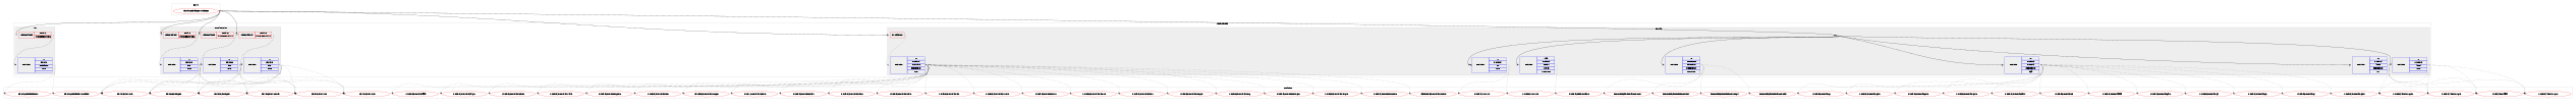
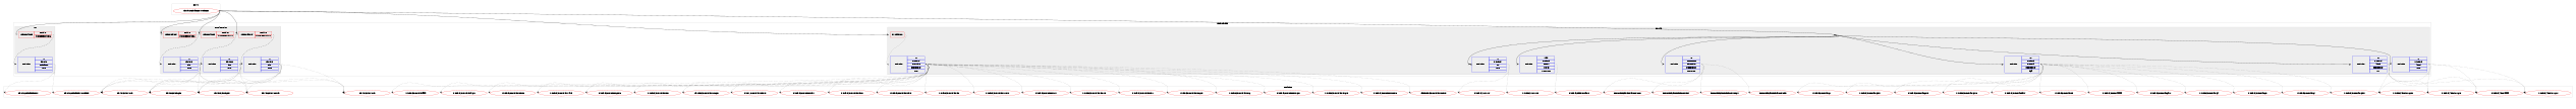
  digraph {
    compound=true
    concentrate=true
    fontname=Helvetica
    fontsize=10
    newrank=true
    rankdir=TB
    ranksep=1.5
    node [color=red fontname=Helvetica fontsize=10]
    edge [arrowhead=vee headport=w style=dotted tailport=e weight=100]
    n1 [label="dev-php/pecl-dbase-7.0.0_beta1" width=4]
    n2 [color=blue label=<<TABLE BORDER="0" CELLBORDER="1" CELLSPACING="0" CELLPADDING="4" WIDTH="220"><TR><TD ROWSPAN="6" CELLPADDING="30">pack_dep</TD></TR><TR><TD WIDTH="110">no</TD></TR><TR><TD>sys-devel</TD></TR><TR><TD>automake</TD></TR><TR><TD>greaterequal</TD></TR><TR><TD>1.15</TD></TR></TABLE>> shape=none]
    n3 [label=<<TABLE BORDER="0" CELLBORDER="1" CELLSPACING="0" CELLPADDING="4"><TR><TD CELLPADDING="10">any_of_group</TD></TR></TABLE>> shape=none]
    n4 [color=blue label=<<TABLE BORDER="0" CELLBORDER="1" CELLSPACING="0" CELLPADDING="4" WIDTH="220"><TR><TD ROWSPAN="6" CELLPADDING="30">pack_dep</TD></TR><TR><TD WIDTH="110">no</TD></TR><TR><TD>app-portage</TD></TR><TR><TD>elt-patches</TD></TR><TR><TD>greaterequal</TD></TR><TR><TD>20170422</TD></TR></TABLE>> shape=none]
    n5 [color=blue label=<<TABLE BORDER="0" CELLBORDER="1" CELLSPACING="0" CELLPADDING="4" WIDTH="220"><TR><TD ROWSPAN="6" CELLPADDING="30">pack_dep</TD></TR><TR><TD WIDTH="110">no</TD></TR><TR><TD>sys-devel</TD></TR><TR><TD>autoconf</TD></TR><TR><TD>greaterequal</TD></TR><TR><TD>2.69</TD></TR></TABLE>> shape=none]
    n6 [color=blue label=<<TABLE BORDER="0" CELLBORDER="1" CELLSPACING="0" CELLPADDING="4" WIDTH="220"><TR><TD ROWSPAN="6" CELLPADDING="30">pack_dep</TD></TR><TR><TD WIDTH="110">no</TD></TR><TR><TD>sys-devel</TD></TR><TR><TD>libtool</TD></TR><TR><TD>greaterequal</TD></TR><TR><TD>2.4</TD></TR></TABLE>> shape=none]
    n7 [color=blue label=<<TABLE BORDER="0" CELLBORDER="1" CELLSPACING="0" CELLPADDING="4" WIDTH="220"><TR><TD ROWSPAN="6" CELLPADDING="30">pack_dep</TD></TR><TR><TD WIDTH="110">no</TD></TR><TR><TD>sys-devel</TD></TR><TR><TD>libtool</TD></TR><TR><TD>none</TD></TR><TR><TD></TD></TR></TABLE>> shape=none]
    n8 [color=blue label=<<TABLE BORDER="0" CELLBORDER="1" CELLSPACING="0" CELLPADDING="4" WIDTH="220"><TR><TD ROWSPAN="6" CELLPADDING="30">pack_dep</TD></TR><TR><TD WIDTH="110">no</TD></TR><TR><TD>sys-devel</TD></TR><TR><TD>m4</TD></TR><TR><TD>none</TD></TR><TR><TD></TD></TR></TABLE>> shape=none]
    n9 [color=blue label=<<TABLE BORDER="0" CELLBORDER="1" CELLSPACING="0" CELLPADDING="4" WIDTH="220"><TR><TD ROWSPAN="6" CELLPADDING="30">pack_dep</TD></TR><TR><TD WIDTH="110">weak</TD></TR><TR><TD>sys-devel</TD></TR><TR><TD>gettext</TD></TR><TR><TD>smaller</TD></TR><TR><TD>0.18.1.1-r3</TD></TR></TABLE>> shape=none]
    n10 [color=blue label=<<TABLE BORDER="0" CELLBORDER="1" CELLSPACING="0" CELLPADDING="4" WIDTH="220"><TR><TD ROWSPAN="6" CELLPADDING="30">pack_dep</TD></TR><TR><TD WIDTH="110">no</TD></TR><TR><TD>dev-lang</TD></TR><TR><TD>php</TD></TR><TR><TD>none</TD></TR><TR><TD></TD></TR></TABLE>> shape=none]
    n11 [label=<<TABLE BORDER="0" CELLBORDER="1" CELLSPACING="0" CELLPADDING="4"><TR><TD ROWSPAN="3" CELLPADDING="10">use_conditional</TD></TR><TR><TD>positive</TD></TR><TR><TD>php_targets_php5-6</TD></TR></TABLE>> shape=none]
    n12 [color=blue label=<<TABLE BORDER="0" CELLBORDER="1" CELLSPACING="0" CELLPADDING="4" WIDTH="220"><TR><TD ROWSPAN="6" CELLPADDING="30">pack_dep</TD></TR><TR><TD WIDTH="110">no</TD></TR><TR><TD>dev-lang</TD></TR><TR><TD>php</TD></TR><TR><TD>none</TD></TR><TR><TD></TD></TR></TABLE>> shape=none]
    n13 [label=<<TABLE BORDER="0" CELLBORDER="1" CELLSPACING="0" CELLPADDING="4"><TR><TD ROWSPAN="3" CELLPADDING="10">use_conditional</TD></TR><TR><TD>positive</TD></TR><TR><TD>php_targets_php7-0</TD></TR></TABLE>> shape=none]
    n14 [color=blue label=<<TABLE BORDER="0" CELLBORDER="1" CELLSPACING="0" CELLPADDING="4" WIDTH="220"><TR><TD ROWSPAN="6" CELLPADDING="30">pack_dep</TD></TR><TR><TD WIDTH="110">no</TD></TR><TR><TD>dev-lang</TD></TR><TR><TD>php</TD></TR><TR><TD>none</TD></TR><TR><TD></TD></TR></TABLE>> shape=none]
    n15 [label=<<TABLE BORDER="0" CELLBORDER="1" CELLSPACING="0" CELLPADDING="4"><TR><TD ROWSPAN="3" CELLPADDING="10">use_conditional</TD></TR><TR><TD>positive</TD></TR><TR><TD>php_targets_php7-1</TD></TR></TABLE>> shape=none]
    n16 [color=blue label=<<TABLE BORDER="0" CELLBORDER="1" CELLSPACING="0" CELLPADDING="4" WIDTH="220"><TR><TD ROWSPAN="6" CELLPADDING="30">pack_dep</TD></TR><TR><TD WIDTH="110">no</TD></TR><TR><TD>dev-php</TD></TR><TR><TD>pecl-dbase</TD></TR><TR><TD>none</TD></TR><TR><TD></TD></TR></TABLE>> shape=none]
    n17 [label=<<TABLE BORDER="0" CELLBORDER="1" CELLSPACING="0" CELLPADDING="4"><TR><TD ROWSPAN="3" CELLPADDING="10">use_conditional</TD></TR><TR><TD>positive</TD></TR><TR><TD>php_targets_php5-6</TD></TR></TABLE>> shape=none]
    n18 [label="dbase-devel/automake-1.10.3-r1" width=4]
    n19 [label="sys-devel/automake-1.10.3-r2" width=4]
    n20 [label="sys-devel/automake-1.11.6-r1" width=4]
    n21 [label="sys-devel/automake-1.11.6-r2" width=4]
    n22 [label="sys-devel/automake-1.12.6" width=4]
    n23 [label="sys-devel/automake-1.12.6-r1" width=4]
    n24 [label="sys-devel/automake-1.13.4" width=4]
    n25 [label="sys-devel/automake-1.13.4-r1" width=4]
    n26 [label="sys-devel/automake-1.14.1" width=4]
    n27 [label="sys-devel/automake-1.14.1-r1" width=4]
    n28 [label="sys-devel/automake-1.15" width=4]
    n29 [label="sys-devel/automake-1.15-r1" width=4]
    n30 [label="sys-devel/automake-1.15-r2" width=4]
    n31 [label="sys-devel/automake-1.15.1" width=4]
    n32 [label="sys-any/automake-1.15.1-r1" width=4]
    n33 [label="dev-devel/automake-1.4_p6-r2" width=4]
    n34 [label="sys-devel/automake-1.5-r2" width=4]
    n35 [label="sys-devel/automake-1.6.3-r2" width=4]
    n36 [label="sys-devel/automake-1.7.9-r3" width=4]
    n37 [label="sys-devel/automake-1.8.5-r5" width=4]
    n38 [label="sys-devel/automake-1.9.6-r4" width=4]
    n39 [label="sys-devel/automake-9999" width=4]
    n40 [label="app-portage/elt-patches-20170317" width=4]
    n41 [label="app-portage/elt-patches-20170422" width=4]
    n42 [label="app-portage/elt-patches-20170815" width=4]
    n43 [label="app-portage/elt-patches-20170826.1" width=4]
    n44 [label="sys-devel/autoconf-2.13" width=4]
    n45 [label="sys-devel/autoconf-2.59-r7" width=4]
    n46 [label="sys-devel/autoconf-2.61-r2" width=4]
    n47 [label="sys-devel/autoconf-2.62-r1" width=4]
    n48 [label="sys-devel/autoconf-2.63-r1" width=4]
    n49 [label="sys-devel/autoconf-2.64" width=4]
    n50 [label="sys-devel/autoconf-2.65-r1" width=4]
    n51 [label="sys-devel/autoconf-2.67" width=4]
    n52 [label="sys-devel/autoconf-2.68" width=4]
    n53 [label="sys-devel/autoconf-2.69" width=4]
    n54 [label="sys-devel/autoconf-2.69-r4" width=4]
    n55 [label="sys-devel/autoconf-9999" width=4]
    n56 [label="sys-devel/libtool-2.4.6-r2" width=4]
    n57 [label="sys-devel/libtool-2.4.6-r3" width=4]
    n58 [label="sys-devel/libtool-2.4.6-r4" width=4]
-   n59 [label="sys-elt/libtool-9999" width=4]
+   n59 [label="sys-devel/libtool-9999" width=4]
    n60 [label="sys-devel/m4-1.4.17" width=4]
    n61 [label="sys-devel/m4-1.4.18" width=4]
    n62 [label="sys-devel/gettext-0.19.8.1" width=4]
    n63 [label="dev-lang/php-5.6.31" width=4]
    n64 [label="dev-lang/php-5.6.32" width=4]
    n65 [label="dev-lang/php-7.0.23" width=4]
    n66 [label="dev-lang/php-7.0.25" width=4]
-   n67 [label="dev-lang/php-7.1.11" width=4]
    n68 [label="dev-lang/php-7.2.0_rc5" width=4]
    n69 [label="dev-php/pecl-dbase-5.1.1" width=4]
    n70 [label="dev-php/pecl-dbase-7.0.0_beta1" width=4]
    subgraph cluster_1 {
      color=gray
      label=<<i>ebuild</i>>
      rank=same
      n1
    }
    subgraph cluster_2 {
      color=gray
      label=<<i>dependencies</i>>
      subgraph cluster_3 {
        color=gray
        fillcolor="#eeeeee"
        label=<<i>compile</i>>
        style=filled
        subgraph sub_4 {
          color=gray
          fillcolor="#eeeeee"
          label=<<i>compile</i>>
          style=filled
          n3
          subgraph sub_5 {
            color=gray
            fillcolor="#eeeeee"
            label=<<i>compile</i>>
            style=filled
            n2
          }
        }
        subgraph sub_6 {
          color=gray
          fillcolor="#eeeeee"
          label=<<i>compile</i>>
          style=filled
          n4
        }
        subgraph sub_7 {
          color=gray
          fillcolor="#eeeeee"
          label=<<i>compile</i>>
          style=filled
          n5
        }
        subgraph sub_8 {
          color=gray
          fillcolor="#eeeeee"
          label=<<i>compile</i>>
          style=filled
          n6
        }
        subgraph sub_9 {
          color=gray
          fillcolor="#eeeeee"
          label=<<i>compile</i>>
          style=filled
          n7
        }
        subgraph sub_10 {
          color=gray
          fillcolor="#eeeeee"
          label=<<i>compile</i>>
          style=filled
          n8
        }
        subgraph sub_11 {
          color=gray
          fillcolor="#eeeeee"
          label=<<i>compile</i>>
          style=filled
          n9
        }
      }
      subgraph cluster_12 {
        color=gray
        fillcolor="#eeeeee"
        label=<<i>compile and run</i>>
        style=filled
        subgraph sub_13 {
          color=gray
          fillcolor="#eeeeee"
          label=<<i>compile and run</i>>
          style=filled
          n11
          subgraph sub_14 {
            color=gray
            fillcolor="#eeeeee"
            label=<<i>compile and run</i>>
            style=filled
            n10
          }
        }
        subgraph sub_15 {
          color=gray
          fillcolor="#eeeeee"
          label=<<i>compile and run</i>>
          style=filled
          n13
          subgraph sub_16 {
            color=gray
            fillcolor="#eeeeee"
            label=<<i>compile and run</i>>
            style=filled
            n12
          }
        }
        subgraph sub_17 {
          color=gray
          fillcolor="#eeeeee"
          label=<<i>compile and run</i>>
          style=filled
          n15
          subgraph sub_18 {
            color=gray
            fillcolor="#eeeeee"
            label=<<i>compile and run</i>>
            style=filled
            n14
          }
        }
      }
      subgraph cluster_19 {
        color=gray
        fillcolor="#eeeeee"
        label=<<i>run</i>>
        style=filled
        subgraph sub_20 {
          color=gray
          fillcolor="#eeeeee"
          label=<<i>run</i>>
          style=filled
          n17
          subgraph sub_21 {
            color=gray
            fillcolor="#eeeeee"
            label=<<i>run</i>>
            style=filled
            n16
          }
        }
      }
    }
    subgraph cluster_22 {
      color=gray
      label=<<i>candidates</i>>
      rank=same
      subgraph sub_23 {
        color=black
        label=<<i>candidates</i>>
        nodesep=1
        rank=same
        n18
        n19
        n20
        n21
        n22
        n23
        n24
        n25
        n26
        n27
        n28
        n29
        n30
        n31
        n32
        n33
        n34
        n35
        n36
        n37
        n38
        n39
      }
      subgraph sub_24 {
        color=black
        label=<<i>candidates</i>>
        nodesep=1
        rank=same
        n40
        n41
        n42
        n43
      }
      subgraph sub_25 {
        color=black
        label=<<i>candidates</i>>
        nodesep=1
        rank=same
        n44
        n45
        n46
        n47
        n48
        n49
        n50
        n51
        n52
        n53
        n54
        n55
      }
      subgraph sub_26 {
        color=black
        label=<<i>candidates</i>>
        nodesep=1
        rank=same
        n56
        n57
        n58
        n59
      }
      subgraph sub_27 {
        color=black
        label=<<i>candidates</i>>
        nodesep=1
        rank=same
        n56
        n57
        n58
        n59
      }
      subgraph sub_28 {
        color=black
        label=<<i>candidates</i>>
        nodesep=1
        rank=same
        n60
        n61
      }
      subgraph sub_29 {
        color=black
        label=<<i>candidates</i>>
        nodesep=1
        rank=same
        n62
      }
      subgraph sub_30 {
        color=black
        label=<<i>candidates</i>>
        nodesep=1
        rank=same
        n63
        n64
        n65
        n66
-       n67
        n68
      }
      subgraph sub_31 {
        color=black
        label=<<i>candidates</i>>
        nodesep=1
        rank=same
        n63
        n64
        n65
        n66
-       n67
        n68
      }
      subgraph sub_32 {
        color=black
        label=<<i>candidates</i>>
        nodesep=1
        rank=same
        n63
        n64
        n65
        n66
-       n67
        n68
      }
      subgraph sub_33 {
        color=black
        label=<<i>candidates</i>>
        nodesep=1
        rank=same
        n69
        n70
      }
    }
    n1 -> n3 [style=solid weight=20]
    n1 -> n4 [style=solid weight=20]
    n1 -> n5 [style=solid weight=20]
    n1 -> n6 [style=solid weight=20]
    n1 -> n7 [style=solid weight=20]
    n1 -> n8 [style=solid weight=20]
    n1 -> n9 [style=solid weight=20]
    n1 -> n11 [arrowhead=odotvee style=solid weight=20]
    n1 -> n13 [arrowhead=odotvee style=solid weight=20]
    n1 -> n15 [arrowhead=odotvee style=solid weight=20]
    n1 -> n17 [arrowhead=odot style=solid weight=20]
    n2 -> n18
    n2 -> n19
    n2 -> n20
    n2 -> n21
    n2 -> n22
    n2 -> n23
    n2 -> n24
    n2 -> n25
    n2 -> n26
    n2 -> n27
    n2 -> n28
    n2 -> n29
    n2 -> n30
    n2 -> n31
    n2 -> n32
    n2 -> n33
    n2 -> n34
    n2 -> n35
    n2 -> n36
    n2 -> n37
    n2 -> n38
    n2 -> n39
    n3 -> n2 [arrowhead=oinv weight=20]
    n4 -> n40
    n4 -> n41
    n4 -> n42
    n4 -> n43
    n5 -> n44
    n5 -> n45
    n5 -> n46
    n5 -> n47
    n5 -> n48
    n5 -> n49
    n5 -> n50
    n5 -> n51
    n5 -> n52
    n5 -> n53
    n5 -> n54
    n5 -> n55
    n6 -> n56
    n6 -> n57
    n6 -> n58
    n6 -> n59
    n7 -> n56
    n7 -> n57
    n7 -> n58
    n7 -> n59
    n8 -> n60
    n8 -> n61
    n9 -> n62
    n10 -> n63
    n10 -> n64
    n10 -> n65
    n10 -> n66
-   n10 -> n67
    n10 -> n68
    n11 -> n10 [style=dashed weight=20]
    n12 -> n63
    n12 -> n64
    n12 -> n65
    n12 -> n66
-   n12 -> n67
    n12 -> n68
    n13 -> n12 [style=dashed weight=20]
    n14 -> n63
    n14 -> n64
    n14 -> n65
    n14 -> n66
-   n14 -> n67
    n14 -> n68
    n15 -> n14 [style=dashed weight=20]
    n16 -> n69
    n16 -> n70
    n17 -> n16 [style=dashed weight=20]
  }
